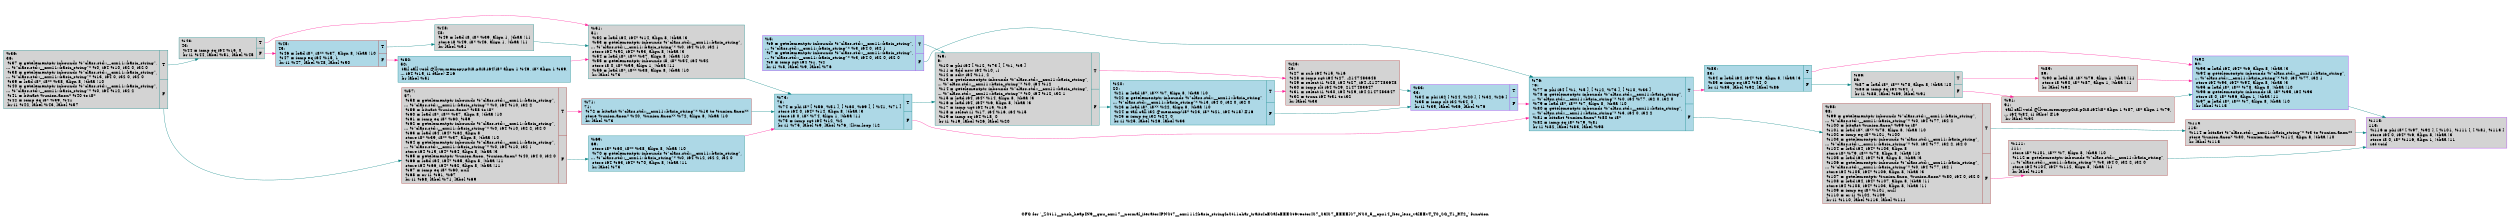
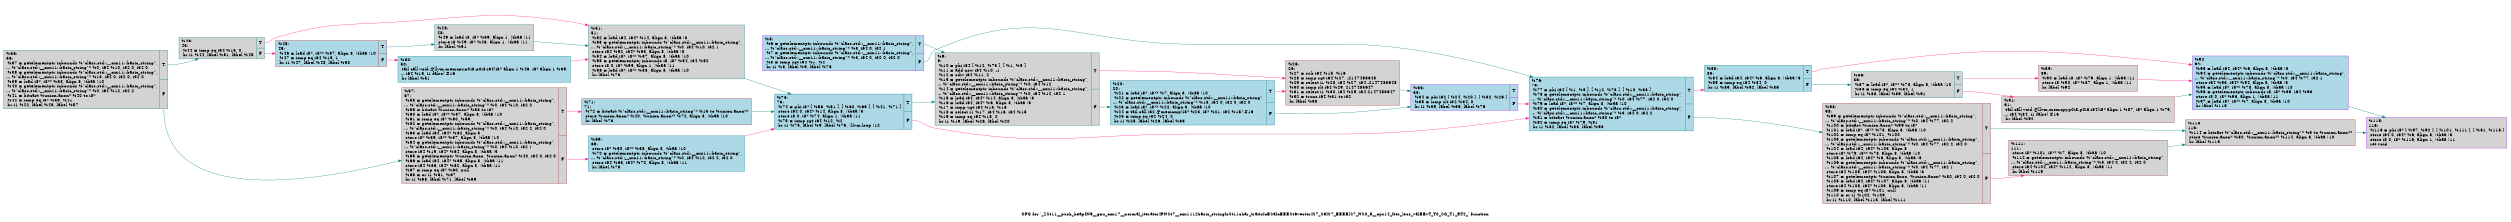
  digraph {
    label="CFG for '_ZSt11__push_heapIN9__gnu_cxx17__normal_iteratorIPNSt7__cxx1112basic_stringIcSt11char_traitsIcESaIcEEESt6vectorIS7_SaIS7_EEEElS7_NS0_5__ops14_Iter_less_valEEvT_T0_SG_T1_RT2_' function"
    rankdir=LR
    node [color=teal fillcolor=lightgrey shape=record style=filled]
    edge [color=teal tailport=s0]
    n1 [color=purple fillcolor=lightblue label="{%5:\l  %6 = getelementptr inbounds %\"class.std::__cxx11::basic_string\",\l... %\"class.std::__cxx11::basic_string\"* %3, i64 0, i32 1\l  %7 = getelementptr inbounds %\"class.std::__cxx11::basic_string\",\l... %\"class.std::__cxx11::basic_string\"* %3, i64 0, i32 0, i32 0\l  %8 = icmp sgt i64 %1, %2\l  br i1 %8, label %9, label %76\l|{<s0>T|<s1>F}}"]
    n2 [label="{%9:\l9:                                                \l  %10 = phi i64 [ %12, %73 ], [ %1, %5 ]\l  %11 = add nsw i64 %10, -1\l  %12 = sdiv i64 %11, 2\l  %13 = getelementptr inbounds %\"class.std::__cxx11::basic_string\",\l... %\"class.std::__cxx11::basic_string\"* %0, i64 %12\l  %14 = getelementptr inbounds %\"class.std::__cxx11::basic_string\",\l... %\"class.std::__cxx11::basic_string\"* %0, i64 %12, i32 1\l  %15 = load i64, i64* %14, align 8, !tbaa !3\l  %16 = load i64, i64* %6, align 8, !tbaa !3\l  %17 = icmp ugt i64 %15, %16\l  %18 = select i1 %17, i64 %16, i64 %15\l  %19 = icmp eq i64 %18, 0\l  br i1 %19, label %26, label %20\l|{<s0>T|<s1>F}}"]
    n3 [fillcolor=lightblue label="{%76:\l76:                                               \l  %77 = phi i64 [ %1, %5 ], [ %12, %73 ], [ %10, %33 ]\l  %78 = getelementptr inbounds %\"class.std::__cxx11::basic_string\",\l... %\"class.std::__cxx11::basic_string\"* %0, i64 %77, i32 0, i32 0\l  %79 = load i8*, i8** %7, align 8, !tbaa !10\l  %80 = getelementptr inbounds %\"class.std::__cxx11::basic_string\",\l... %\"class.std::__cxx11::basic_string\"* %3, i64 0, i32 2\l  %81 = bitcast %union.anon* %80 to i8*\l  %82 = icmp eq i8* %79, %81\l  br i1 %82, label %83, label %98\l|{<s0>T|<s1>F}}"]
    n4 [color=brown label="{%26:\l26:                                               \l  %27 = sub i64 %15, %16\l  %28 = icmp sgt i64 %27, -2147483648\l  %29 = select i1 %28, i64 %27, i64 -2147483648\l  %30 = icmp slt i64 %29, 2147483647\l  %31 = select i1 %30, i64 %29, i64 2147483647\l  %32 = trunc i64 %31 to i32\l  br label %33\l}"]
    n5 [fillcolor=lightblue label="{%20:\l20:                                               \l  %21 = load i8*, i8** %7, align 8, !tbaa !10\l  %22 = getelementptr inbounds %\"class.std::__cxx11::basic_string\",\l... %\"class.std::__cxx11::basic_string\"* %13, i64 0, i32 0, i32 0\l  %23 = load i8*, i8** %22, align 8, !tbaa !10\l  %24 = tail call i32 @memcmp(i8* %23, i8* %21, i64 %18) #16\l  %25 = icmp eq i32 %24, 0\l  br i1 %25, label %26, label %33\l|{<s0>T|<s1>F}}"]
    n6 [fillcolor=lightblue label="{%83:\l83:                                               \l  %84 = load i64, i64* %6, align 8, !tbaa !3\l  %85 = icmp eq i64 %84, 0\l  br i1 %85, label %92, label %86\l|{<s0>T|<s1>F}}"]
    n7 [color=brown label="{%98:\l98:                                               \l  %99 = getelementptr inbounds %\"class.std::__cxx11::basic_string\",\l... %\"class.std::__cxx11::basic_string\"* %0, i64 %77, i32 2\l  %100 = bitcast %union.anon* %99 to i8*\l  %101 = load i8*, i8** %78, align 8, !tbaa !10\l  %102 = icmp eq i8* %101, %100\l  %103 = getelementptr inbounds %\"class.std::__cxx11::basic_string\",\l... %\"class.std::__cxx11::basic_string\"* %0, i64 %77, i32 2, i32 0\l  %104 = load i64, i64* %103, align 8\l  store i8* %79, i8** %78, align 8, !tbaa !10\l  %105 = load i64, i64* %6, align 8, !tbaa !3\l  %106 = getelementptr inbounds %\"class.std::__cxx11::basic_string\",\l... %\"class.std::__cxx11::basic_string\"* %0, i64 %77, i32 1\l  store i64 %105, i64* %106, align 8, !tbaa !3\l  %107 = getelementptr %union.anon, %union.anon* %80, i64 0, i32 0\l  %108 = load i64, i64* %107, align 8, !tbaa !11\l  store i64 %108, i64* %103, align 8, !tbaa !11\l  %109 = icmp eq i8* %101, null\l  %110 = or i1 %102, %109\l  br i1 %110, label %113, label %111\l|{<s0>T|<s1>F}}"]
    n8 [color=purple fillcolor=lightblue label="{%33:\l33:                                               \l  %34 = phi i32 [ %24, %20 ], [ %32, %26 ]\l  %35 = icmp slt i32 %34, 0\l  br i1 %35, label %36, label %76\l|{<s0>T|<s1>F}}"]
    n9 [color=purple fillcolor=lightblue label="{%92:\l92:                                               \l  %93 = load i64, i64* %6, align 8, !tbaa !3\l  %94 = getelementptr inbounds %\"class.std::__cxx11::basic_string\",\l... %\"class.std::__cxx11::basic_string\"* %0, i64 %77, i32 1\l  store i64 %93, i64* %94, align 8, !tbaa !3\l  %95 = load i8*, i8** %78, align 8, !tbaa !10\l  %96 = getelementptr inbounds i8, i8* %95, i64 %93\l  store i8 0, i8* %96, align 1, !tbaa !11\l  %97 = load i8*, i8** %7, align 8, !tbaa !10\l  br label %115\l}"]
    n10 [label="{%86:\l86:                                               \l  %87 = load i8*, i8** %78, align 8, !tbaa !10\l  %88 = icmp eq i64 %84, 1\l  br i1 %88, label %89, label %91\l|{<s0>T|<s1>F}}"]
    n11 [color=brown label="{%113:\l113:                                              \l  %114 = bitcast %\"class.std::__cxx11::basic_string\"* %3 to %union.anon**\l  store %union.anon* %80, %union.anon** %114, align 8, !tbaa !10\l  br label %115\l}"]
    n12 [color=brown label="{%111:\l111:                                              \l  store i8* %101, i8** %7, align 8, !tbaa !10\l  %112 = getelementptr inbounds %\"class.std::__cxx11::basic_string\",\l... %\"class.std::__cxx11::basic_string\"* %3, i64 0, i32 2, i32 0\l  store i64 %104, i64* %112, align 8, !tbaa !11\l  br label %115\l}"]
    n13 [label="{%36:\l36:                                               \l  %37 = getelementptr inbounds %\"class.std::__cxx11::basic_string\",\l... %\"class.std::__cxx11::basic_string\"* %0, i64 %10, i32 0, i32 0\l  %38 = getelementptr inbounds %\"class.std::__cxx11::basic_string\",\l... %\"class.std::__cxx11::basic_string\"* %13, i64 0, i32 0, i32 0\l  %39 = load i8*, i8** %38, align 8, !tbaa !10\l  %40 = getelementptr inbounds %\"class.std::__cxx11::basic_string\",\l... %\"class.std::__cxx11::basic_string\"* %0, i64 %12, i32 2\l  %41 = bitcast %union.anon* %40 to i8*\l  %42 = icmp eq i8* %39, %41\l  br i1 %42, label %43, label %57\l|{<s0>T|<s1>F}}"]
    n14 [label="{%43:\l43:                                               \l  %44 = icmp eq i64 %15, 0\l  br i1 %44, label %51, label %45\l|{<s0>T|<s1>F}}"]
    n15 [color=brown label="{%57:\l57:                                               \l  %58 = getelementptr inbounds %\"class.std::__cxx11::basic_string\",\l... %\"class.std::__cxx11::basic_string\"* %0, i64 %10, i32 2\l  %59 = bitcast %union.anon* %58 to i8*\l  %60 = load i8*, i8** %37, align 8, !tbaa !10\l  %61 = icmp eq i8* %60, %59\l  %62 = getelementptr inbounds %\"class.std::__cxx11::basic_string\",\l... %\"class.std::__cxx11::basic_string\"* %0, i64 %10, i32 2, i32 0\l  %63 = load i64, i64* %62, align 8\l  store i8* %39, i8** %37, align 8, !tbaa !10\l  %64 = getelementptr inbounds %\"class.std::__cxx11::basic_string\",\l... %\"class.std::__cxx11::basic_string\"* %0, i64 %10, i32 1\l  store i64 %15, i64* %64, align 8, !tbaa !3\l  %65 = getelementptr %union.anon, %union.anon* %40, i64 0, i32 0\l  %66 = load i64, i64* %65, align 8, !tbaa !11\l  store i64 %66, i64* %62, align 8, !tbaa !11\l  %67 = icmp eq i8* %60, null\l  %68 = or i1 %61, %67\l  br i1 %68, label %71, label %69\l|{<s0>T|<s1>F}}"]
    n16 [label="{%51:\l51:                                               \l  %52 = load i64, i64* %14, align 8, !tbaa !3\l  %53 = getelementptr inbounds %\"class.std::__cxx11::basic_string\",\l... %\"class.std::__cxx11::basic_string\"* %0, i64 %10, i32 1\l  store i64 %52, i64* %53, align 8, !tbaa !3\l  %54 = load i8*, i8** %37, align 8, !tbaa !10\l  %55 = getelementptr inbounds i8, i8* %54, i64 %52\l  store i8 0, i8* %55, align 1, !tbaa !11\l  %56 = load i8*, i8** %38, align 8, !tbaa !10\l  br label %73\l}"]
    n17 [color=brown fillcolor=lightblue label="{%45:\l45:                                               \l  %46 = load i8*, i8** %37, align 8, !tbaa !10\l  %47 = icmp eq i64 %15, 1\l  br i1 %47, label %48, label %50\l|{<s0>T|<s1>F}}"]
    n18 [color=brown fillcolor=lightblue label="{%71:\l71:                                               \l  %72 = bitcast %\"class.std::__cxx11::basic_string\"* %13 to %union.anon**\l  store %union.anon* %40, %union.anon** %72, align 8, !tbaa !10\l  br label %73\l}"]
    n19 [fillcolor=lightblue label="{%69:\l69:                                               \l  store i8* %60, i8** %38, align 8, !tbaa !10\l  %70 = getelementptr inbounds %\"class.std::__cxx11::basic_string\",\l... %\"class.std::__cxx11::basic_string\"* %0, i64 %12, i32 2, i32 0\l  store i64 %63, i64* %70, align 8, !tbaa !11\l  br label %73\l}"]
    n20 [fillcolor=lightblue label="{%73:\l73:                                               \l  %74 = phi i8* [ %56, %51 ], [ %60, %69 ], [ %41, %71 ]\l  store i64 0, i64* %14, align 8, !tbaa !3\l  store i8 0, i8* %74, align 1, !tbaa !11\l  %75 = icmp sgt i64 %12, %2\l  br i1 %75, label %9, label %76, !llvm.loop !12\l|{<s0>T|<s1>F}}"]
    n21 [label="{%48:\l48:                                               \l  %49 = load i8, i8* %39, align 1, !tbaa !11\l  store i8 %49, i8* %46, align 1, !tbaa !11\l  br label %51\l}"]
    n22 [fillcolor=lightblue label="{%50:\l50:                                               \l  tail call void @llvm.memcpy.p0i8.p0i8.i64(i8* align 1 %46, i8* align 1 %39,\l... i64 %15, i1 false) #16\l  br label %51\l}"]
    n23 [color=purple label="{%115:\l115:                                              \l  %116 = phi i8* [ %97, %92 ], [ %101, %111 ], [ %81, %113 ]\l  store i64 0, i64* %6, align 8, !tbaa !3\l  store i8 0, i8* %116, align 1, !tbaa !11\l  ret void\l}"]
    n24 [color=brown label="{%89:\l89:                                               \l  %90 = load i8, i8* %79, align 1, !tbaa !11\l  store i8 %90, i8* %87, align 1, !tbaa !11\l  br label %92\l}"]
    n25 [color=brown label="{%91:\l91:                                               \l  tail call void @llvm.memcpy.p0i8.p0i8.i64(i8* align 1 %87, i8* align 1 %79,\l... i64 %84, i1 false) #16\l  br label %92\l}"]
    n1 -> n2
    n1 -> n3 [tailport=s1]
    n2 -> n4 [color=deeppink]
    n2 -> n5 [tailport=s1]
    n3 -> n6 [color=deeppink]
    n3 -> n7 [tailport=s1]
    n4 -> n8
    n5 -> n4 [color=deeppink]
    n5 -> n8 [tailport=s1]
    n6 -> n9 [color=deeppink]
    n6 -> n10 [tailport=s1]
    n7 -> n11
    n7 -> n12 [color=deeppink tailport=s1]
    n8 -> n3 [color=deeppink tailport=s1]
    n9 -> n23
    n10 -> n24 [color=deeppink]
    n10 -> n25 [color=deeppink tailport=s1]
    n11 -> n23
-   n12 -> n23
+   n12 -> n11
    n13 -> n14
    n13 -> n15 [tailport=s1]
    n14 -> n16 [color=deeppink]
    n14 -> n17 [color=deeppink tailport=s1]
    n15 -> n18 [color=deeppink]
-   n15 -> n19 [tailport=s1]
+   n15 -> n19 [color=deeppink tailport=s1]
    n16 -> n20
    n17 -> n21
    n17 -> n22 [color=deeppink tailport=s1]
    n18 -> n20
    n19 -> n20 [color=deeppink]
    n20 -> n2
    n20 -> n3 [color=deeppink tailport=s1]
    n21 -> n16
    n22 -> n16 [color=deeppink]
    n24 -> n9 [color=deeppink]
    n25 -> n9
  }
